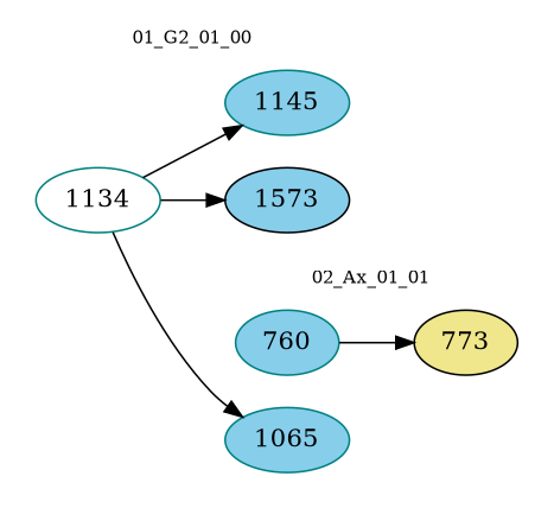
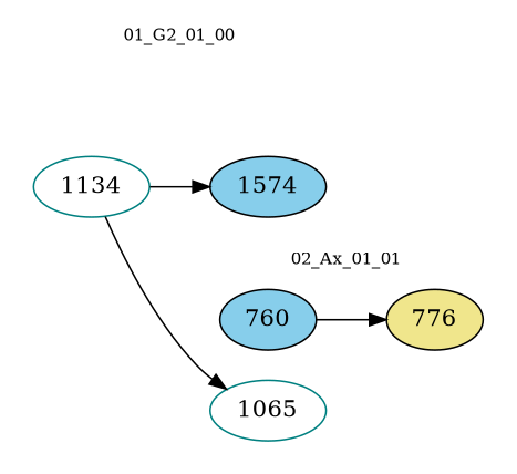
  digraph {
    rankdir=LR
    node [color=black fillcolor=skyblue style=filled]
    edge [color=black style=solid]
-   n1 [color=teal label=760]
-   n2 [fillcolor=khaki label=773]
-   n3 [color=teal label=1065]
+   n1 [label=760]
+   n2 [fillcolor=khaki label=776]
+   n3 [color=teal fillcolor=white label=1065]
    n4 [color=teal fillcolor=white label=1134]
-   n5 [label=1573]
-   n6 [color=teal label=1145]
+   n5 [label=1574]
    subgraph cluster_1 {
      color=white
      fontsize=10
      label="02_Ax_01_01"
      n1
      n2
      n3
    }
    subgraph cluster_2 {
      color=white
      fontsize=10
      label="01_G2_01_00"
      n4
      n5
-     n6
    }
    n1 -> n2
    n4 -> n3
    n4 -> n5
-   n4 -> n6
  }
